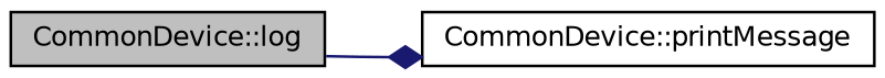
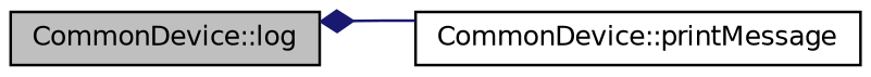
  digraph {
    rankdir=LR
    node [color=black fontname=Helvetica fontsize=10 shape=record style=filled]
    n1 [fillcolor=grey75 fontcolor=black height=0.2 label="CommonDevice::log" width=0.4]
    n2 [fillcolor=white height=0.2 label="CommonDevice::printMessage" width=0.4]
-   n1 -> n2 [color=midnightblue fontname=Helvetica fontsize=10 labelfontname=Helvetica labelfontsize=10 style=solid arrowhead=diamond]
+   n2 -> n1 [color=midnightblue fontname=Helvetica fontsize=10 labelfontname=Helvetica labelfontsize=10 style=solid arrowhead=diamond]
  }
